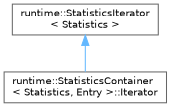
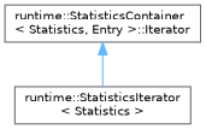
  digraph {
    rankdir=TB
    node [color=grey40 fillcolor=white fontname=Helvetica fontsize=10 shape=box style=filled]
    n1 [height=0.2 label="runtime::StatisticsIterator\l\< Statistics \>" width=0.4]
    n2 [height=0.2 label="runtime::StatisticsContainer\l\< Statistics, Entry \>::Iterator" width=0.4]
-   n1 -> n2 [color=steelblue1 dir=back fontname=Helvetica fontsize=10 labelfontname=Helvetica labelfontsize=10 style=solid]
+   n2 -> n1 [color=steelblue1 dir=back fontname=Helvetica fontsize=10 labelfontname=Helvetica labelfontsize=10 style=solid]
  }
